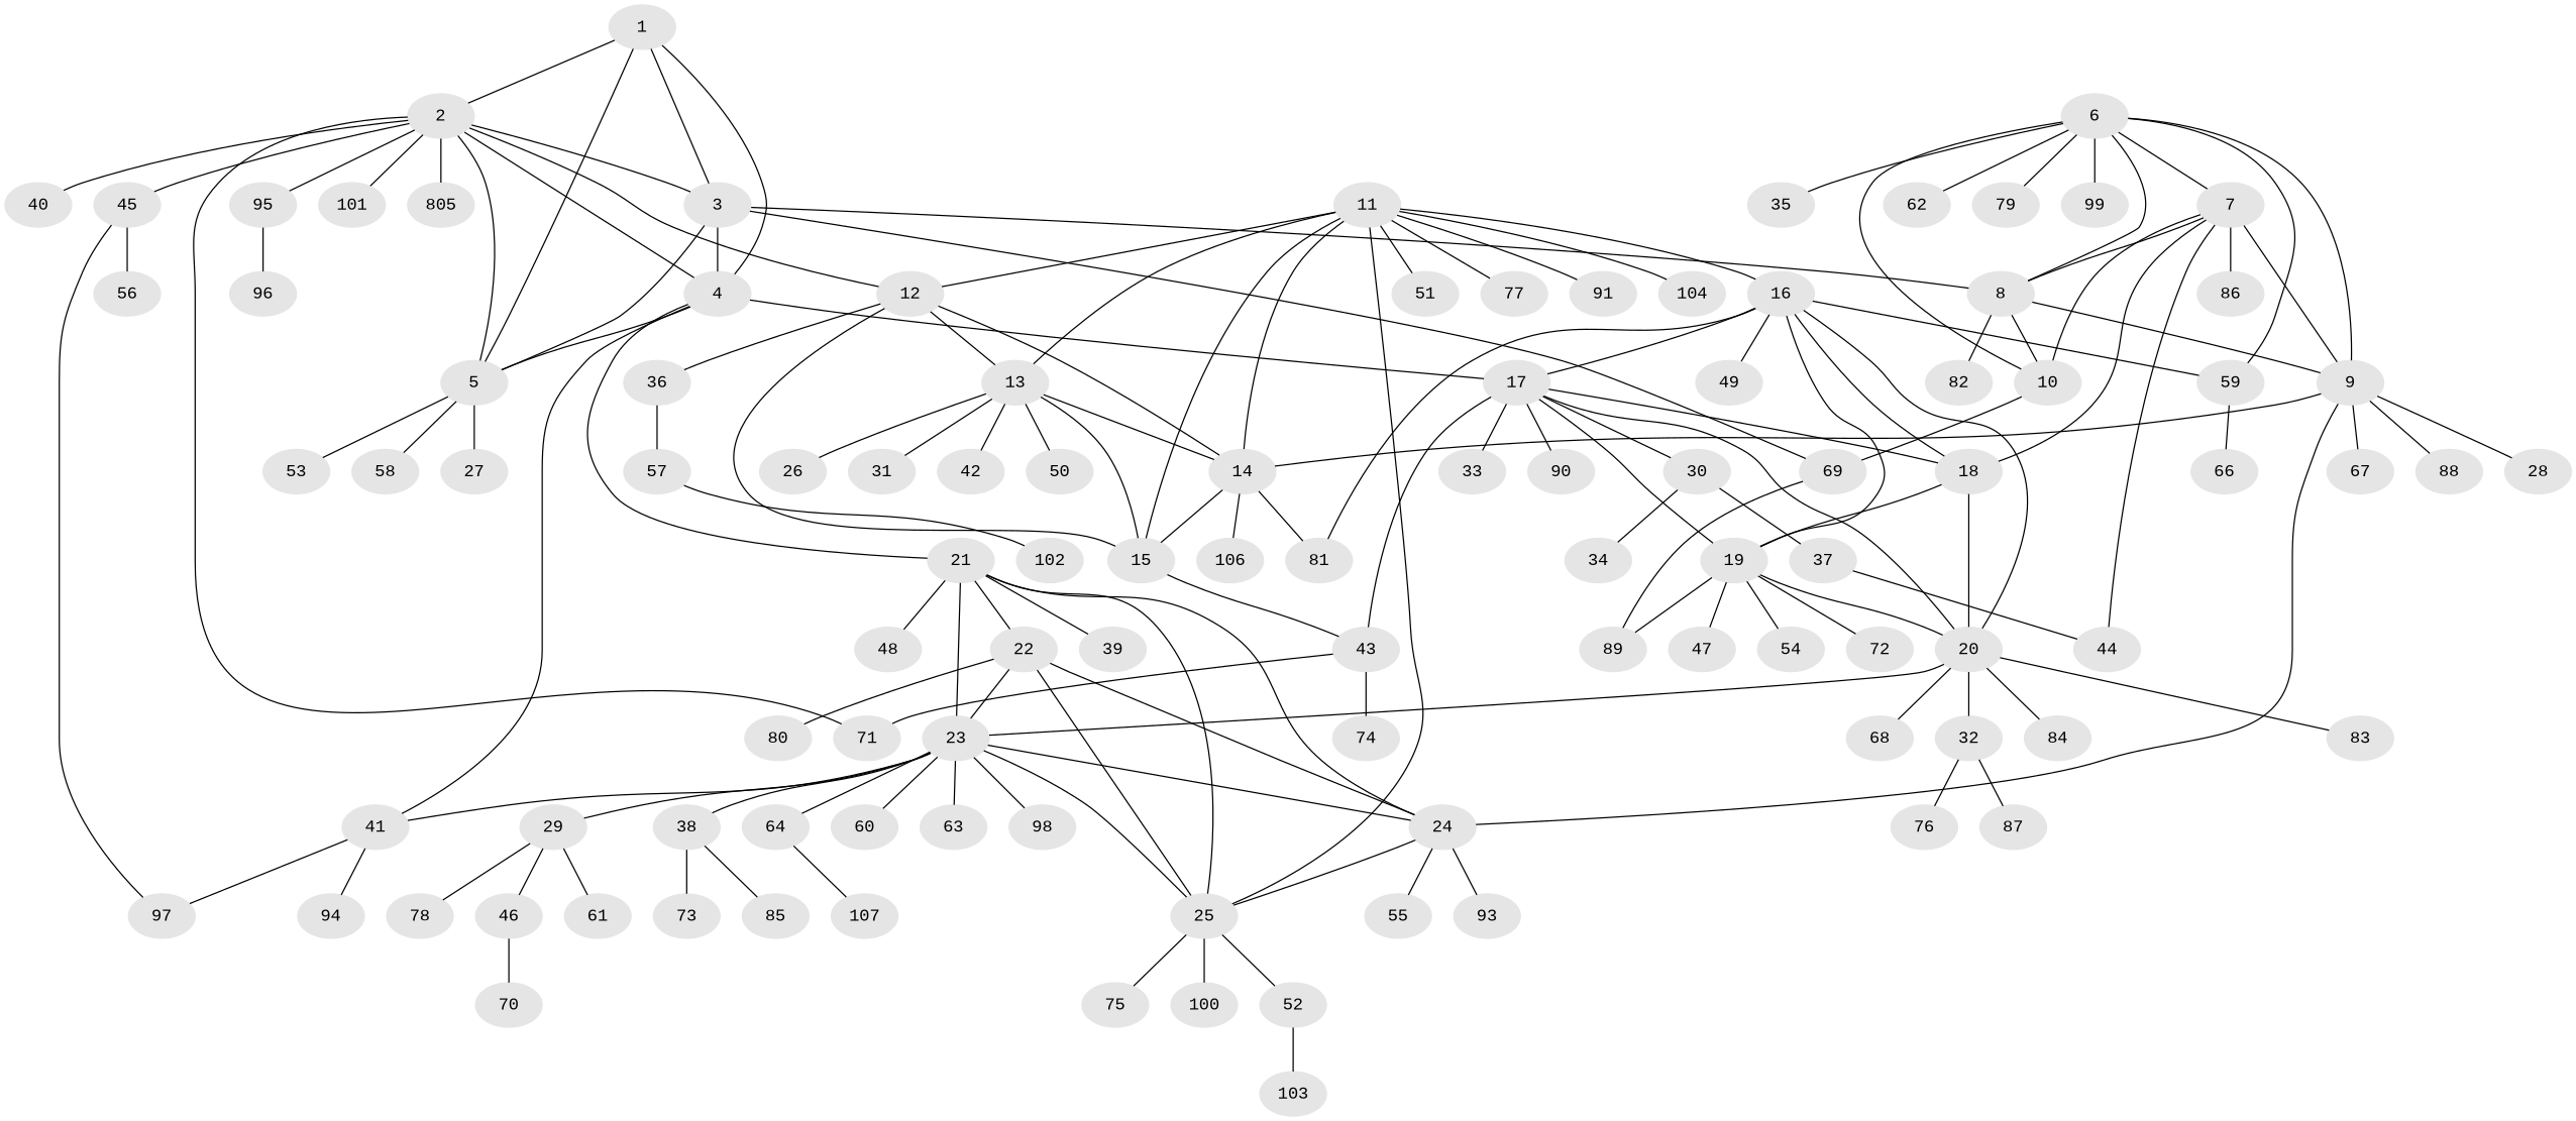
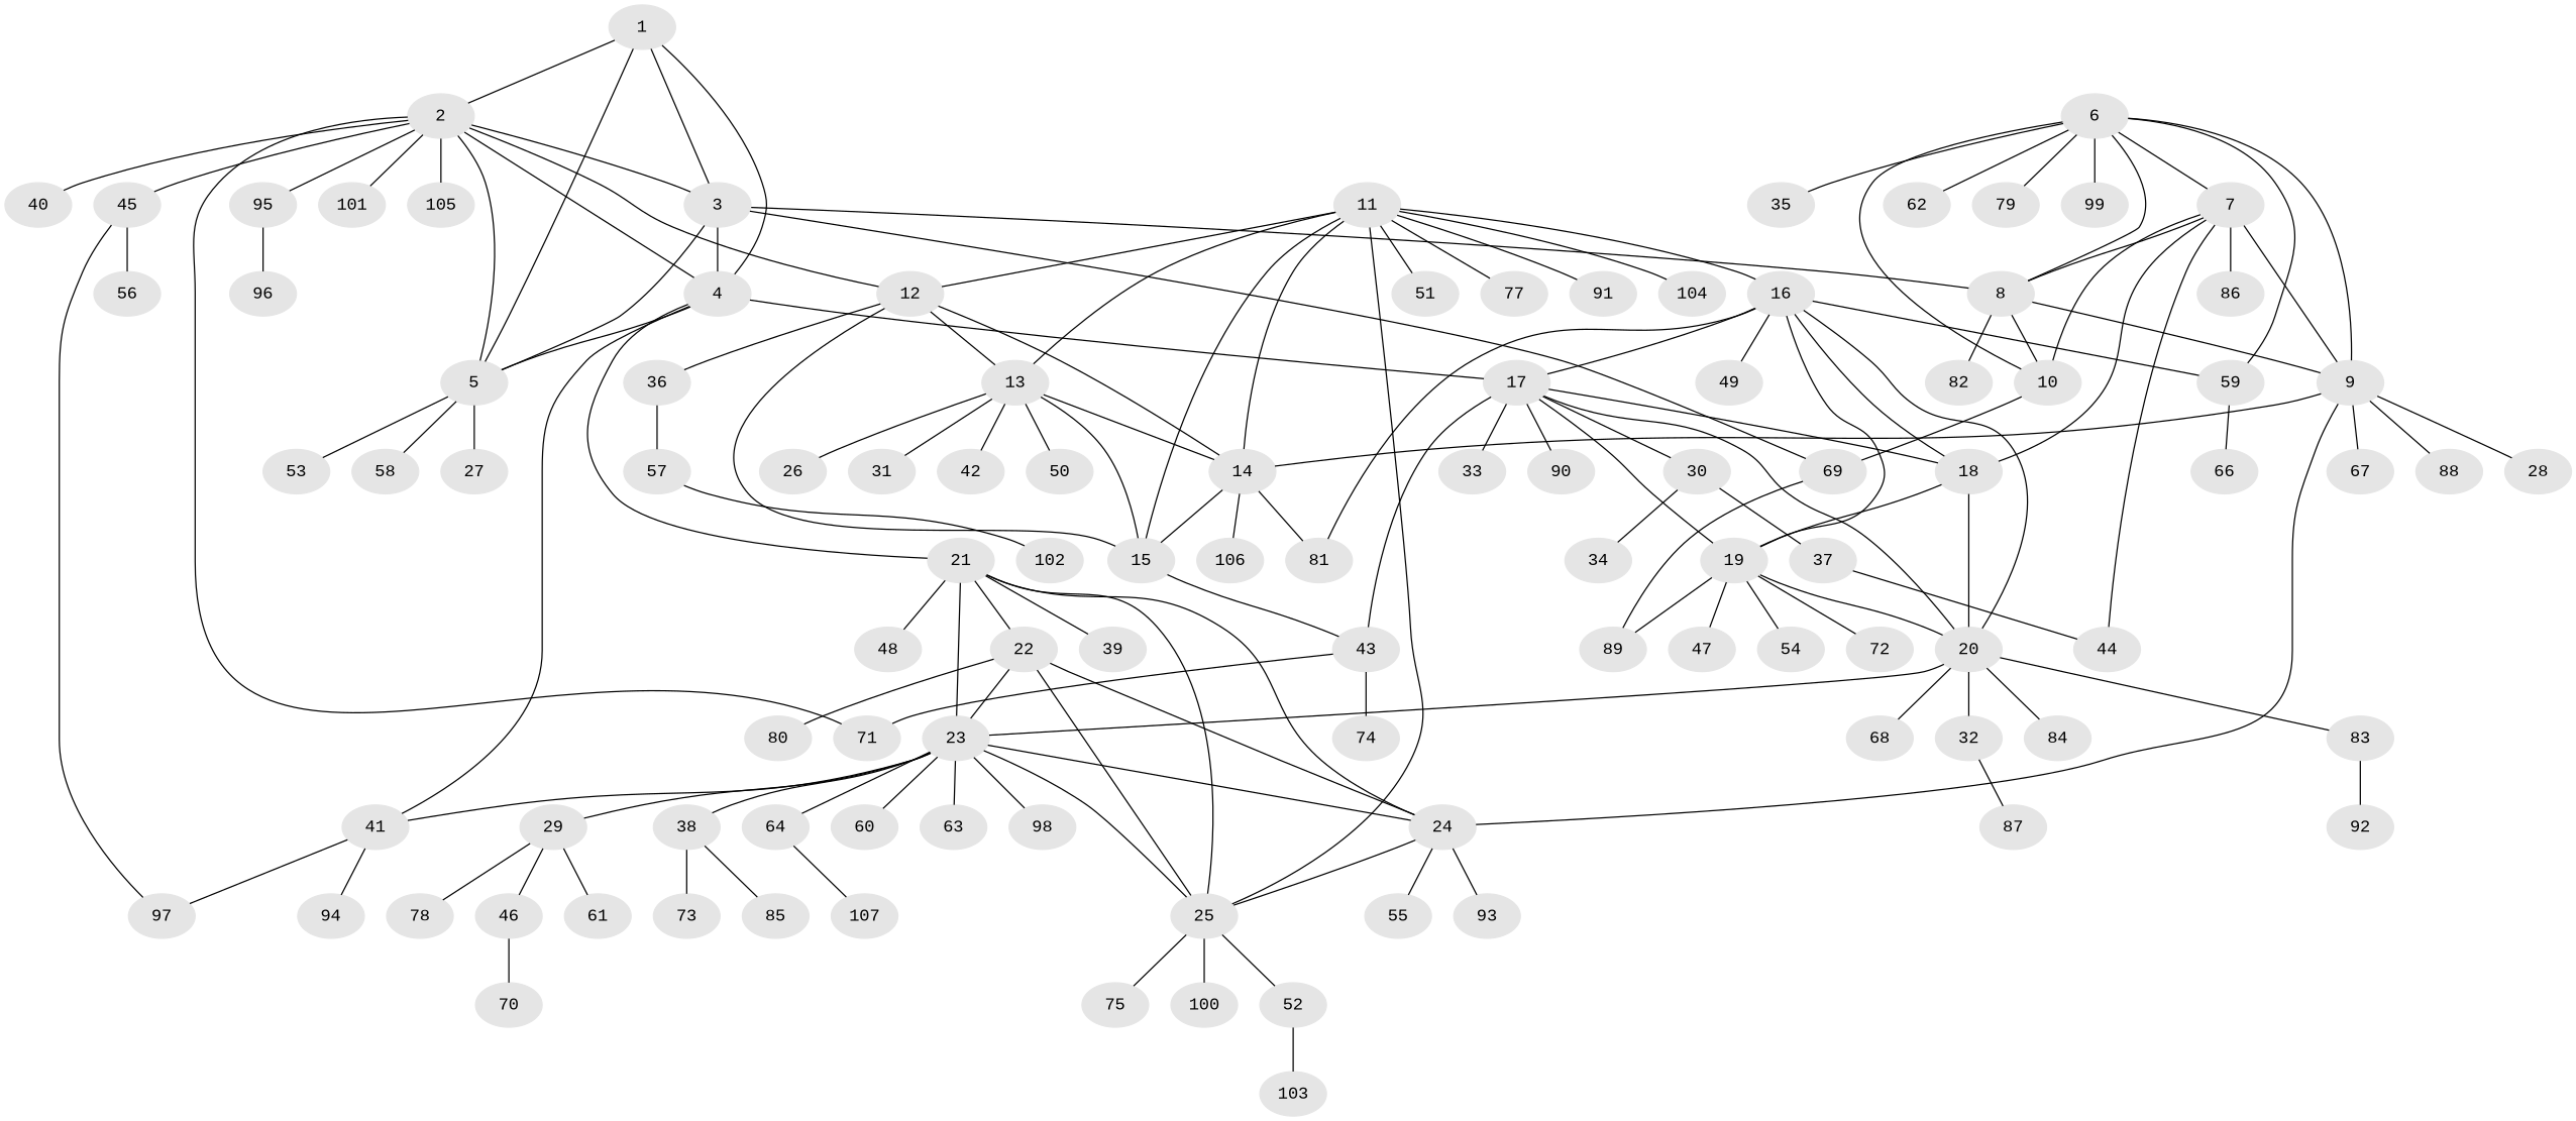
  graph {
    fontname="Liberation Mono"
    node [color=gray90 fontname="Liberation Mono" style=filled]
    edge [fontname="Liberation Mono"]
    1
    2
    3
    4
    5
    12
    40
    45
    71
    95
    101
-   105 [label=805]
+   105
    8
    69
    17
    21
    41
    27
    53
    58
    14
    13
    15
    36
    97
    56
    96
    9
    10
    82
    89
    18
    43
    19
    20
    30
    33
    90
    24
    25
    23
    22
    39
    48
    94
    6
    7
    35
    59
    62
    79
    99
    44
    86
    28
    67
    88
    66
    81
    106
    55
    93
    11
    16
    51
    77
    91
    104
    26
    31
    42
    50
    49
    52
    75
    100
    57
    74
    47
    54
    72
    32
    68
    83
    84
    34
    37
    29
    38
    60
    63
    64
    98
-   76
    87
+   92
    80
    46
    61
    78
    73
    85
    107
    103
    70
    102
    1 -- 2
    1 -- 3
    1 -- 4
    1 -- 5
    2 -- 3
    2 -- 4
    2 -- 5
    2 -- 12
    2 -- 40
    2 -- 45
    2 -- 71
    2 -- 95
    2 -- 101
    2 -- 105
    3 -- 4
    3 -- 5
    3 -- 8
    3 -- 69
    4 -- 5
    4 -- 17
    4 -- 21
    4 -- 41
    5 -- 27
    5 -- 53
    5 -- 58
    12 -- 14
    12 -- 13
    12 -- 15
    12 -- 36
    45 -- 97
    45 -- 56
    95 -- 96
    8 -- 9
    8 -- 10
    8 -- 82
    69 -- 89
    17 -- 18
    17 -- 43
    17 -- 19
    17 -- 20
    17 -- 30
    17 -- 33
    17 -- 90
    21 -- 24
    21 -- 25
    21 -- 23
    21 -- 22
    21 -- 39
    21 -- 48
    41 -- 97
    41 -- 94
    14 -- 15
    14 -- 81
    14 -- 106
    13 -- 14
    13 -- 15
    13 -- 26
    13 -- 31
    13 -- 42
    13 -- 50
    15 -- 43
    36 -- 57
    9 -- 14
    9 -- 24
    9 -- 28
    9 -- 67
    9 -- 88
    10 -- 69
    18 -- 19
    18 -- 20
    43 -- 71
    43 -- 74
    19 -- 89
    19 -- 20
    19 -- 47
    19 -- 54
    19 -- 72
    20 -- 23
    20 -- 32
    20 -- 68
    20 -- 83
    20 -- 84
    30 -- 34
    30 -- 37
    24 -- 25
    24 -- 55
    24 -- 93
    25 -- 52
    25 -- 75
    25 -- 100
    23 -- 41
    23 -- 24
    23 -- 25
    23 -- 29
    23 -- 38
    23 -- 60
    23 -- 63
    23 -- 64
    23 -- 98
    22 -- 24
    22 -- 25
    22 -- 23
    22 -- 80
    6 -- 8
    6 -- 9
    6 -- 10
    6 -- 7
    6 -- 35
    6 -- 59
    6 -- 62
    6 -- 79
    6 -- 99
    7 -- 8
    7 -- 9
    7 -- 10
    7 -- 18
    7 -- 44
    7 -- 86
    59 -- 66
    11 -- 12
    11 -- 14
    11 -- 13
    11 -- 15
    11 -- 25
    11 -- 16
    11 -- 51
    11 -- 77
    11 -- 91
    11 -- 104
    16 -- 17
    16 -- 18
    16 -- 19
    16 -- 20
    16 -- 59
    16 -- 81
    16 -- 49
    52 -- 103
    57 -- 102
-   32 -- 76
    32 -- 87
+   83 -- 92
    37 -- 44
    29 -- 46
    29 -- 61
    29 -- 78
    38 -- 73
    38 -- 85
    64 -- 107
    46 -- 70
  }
